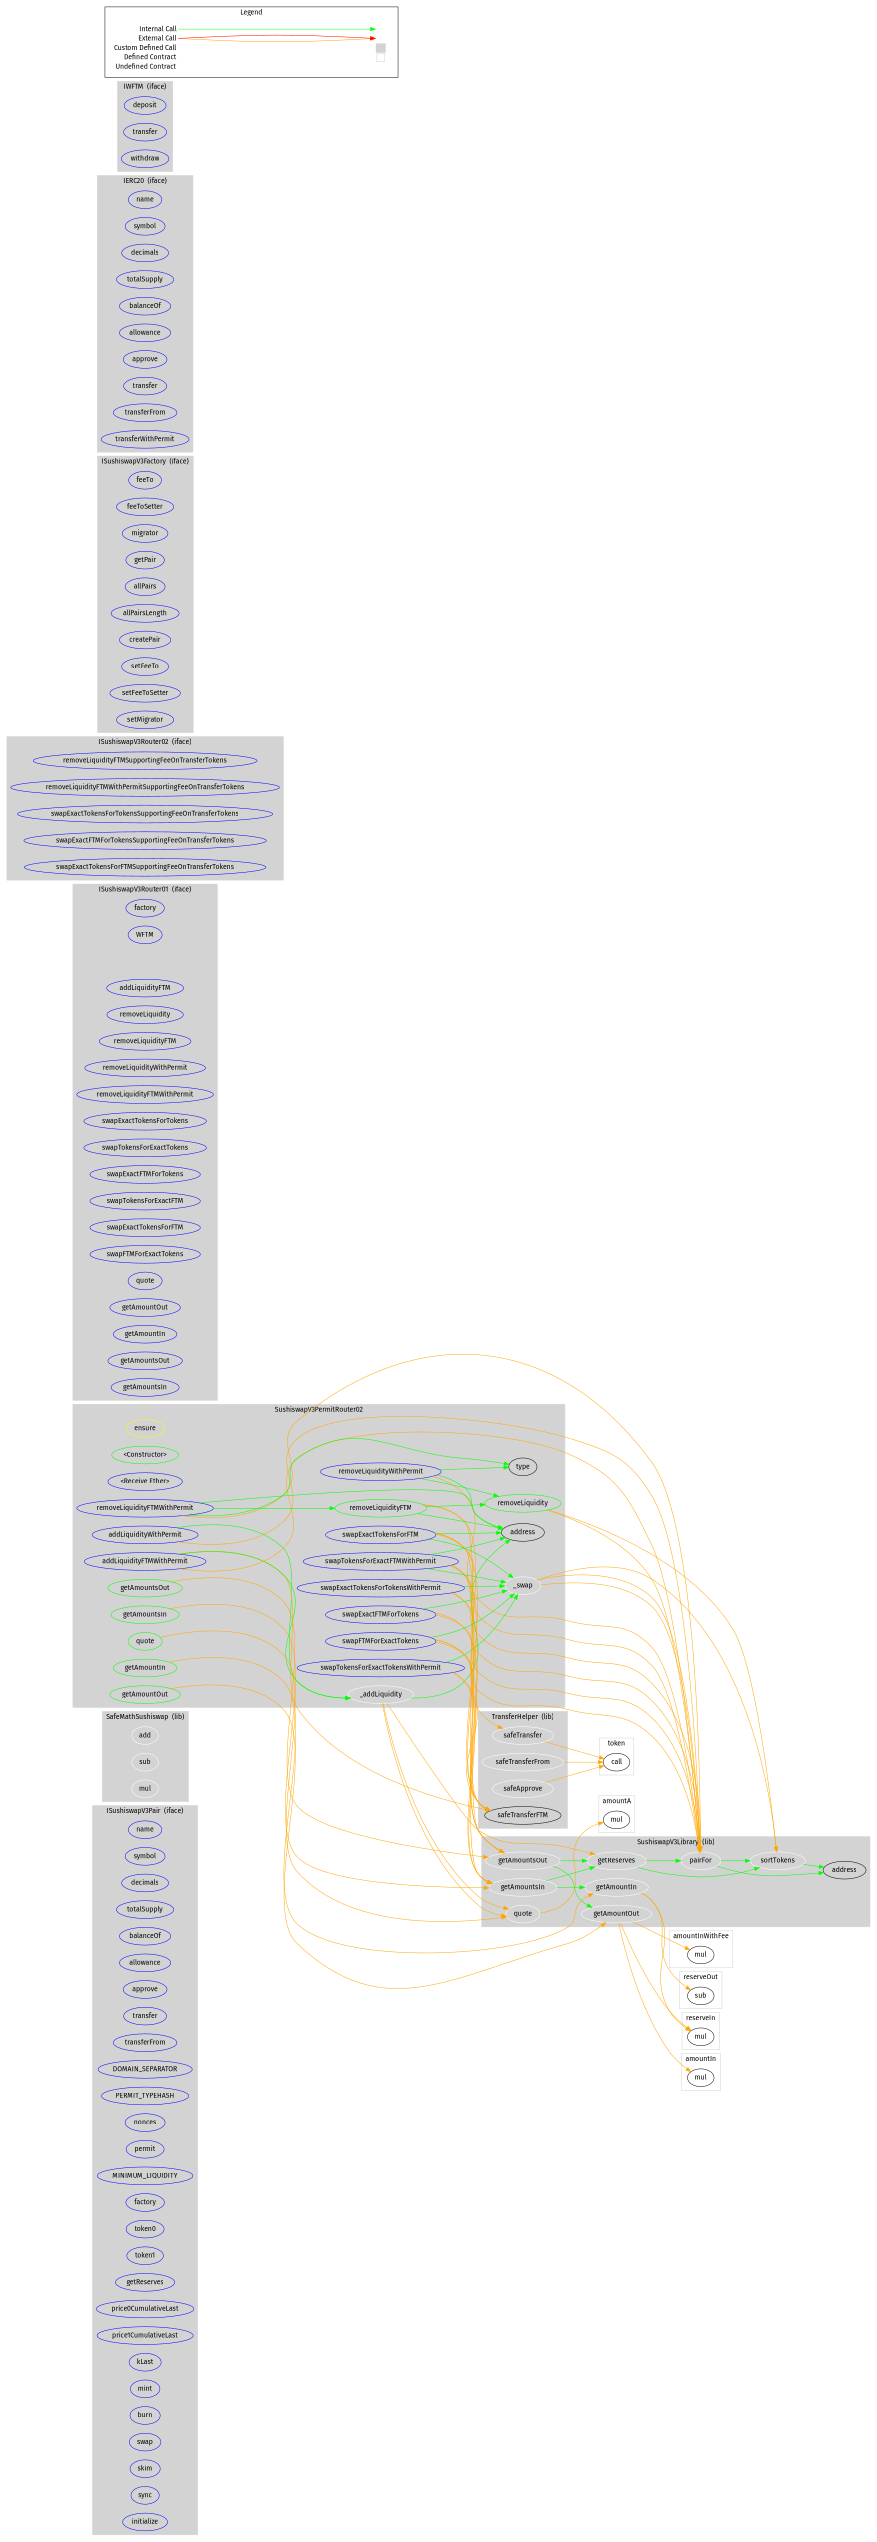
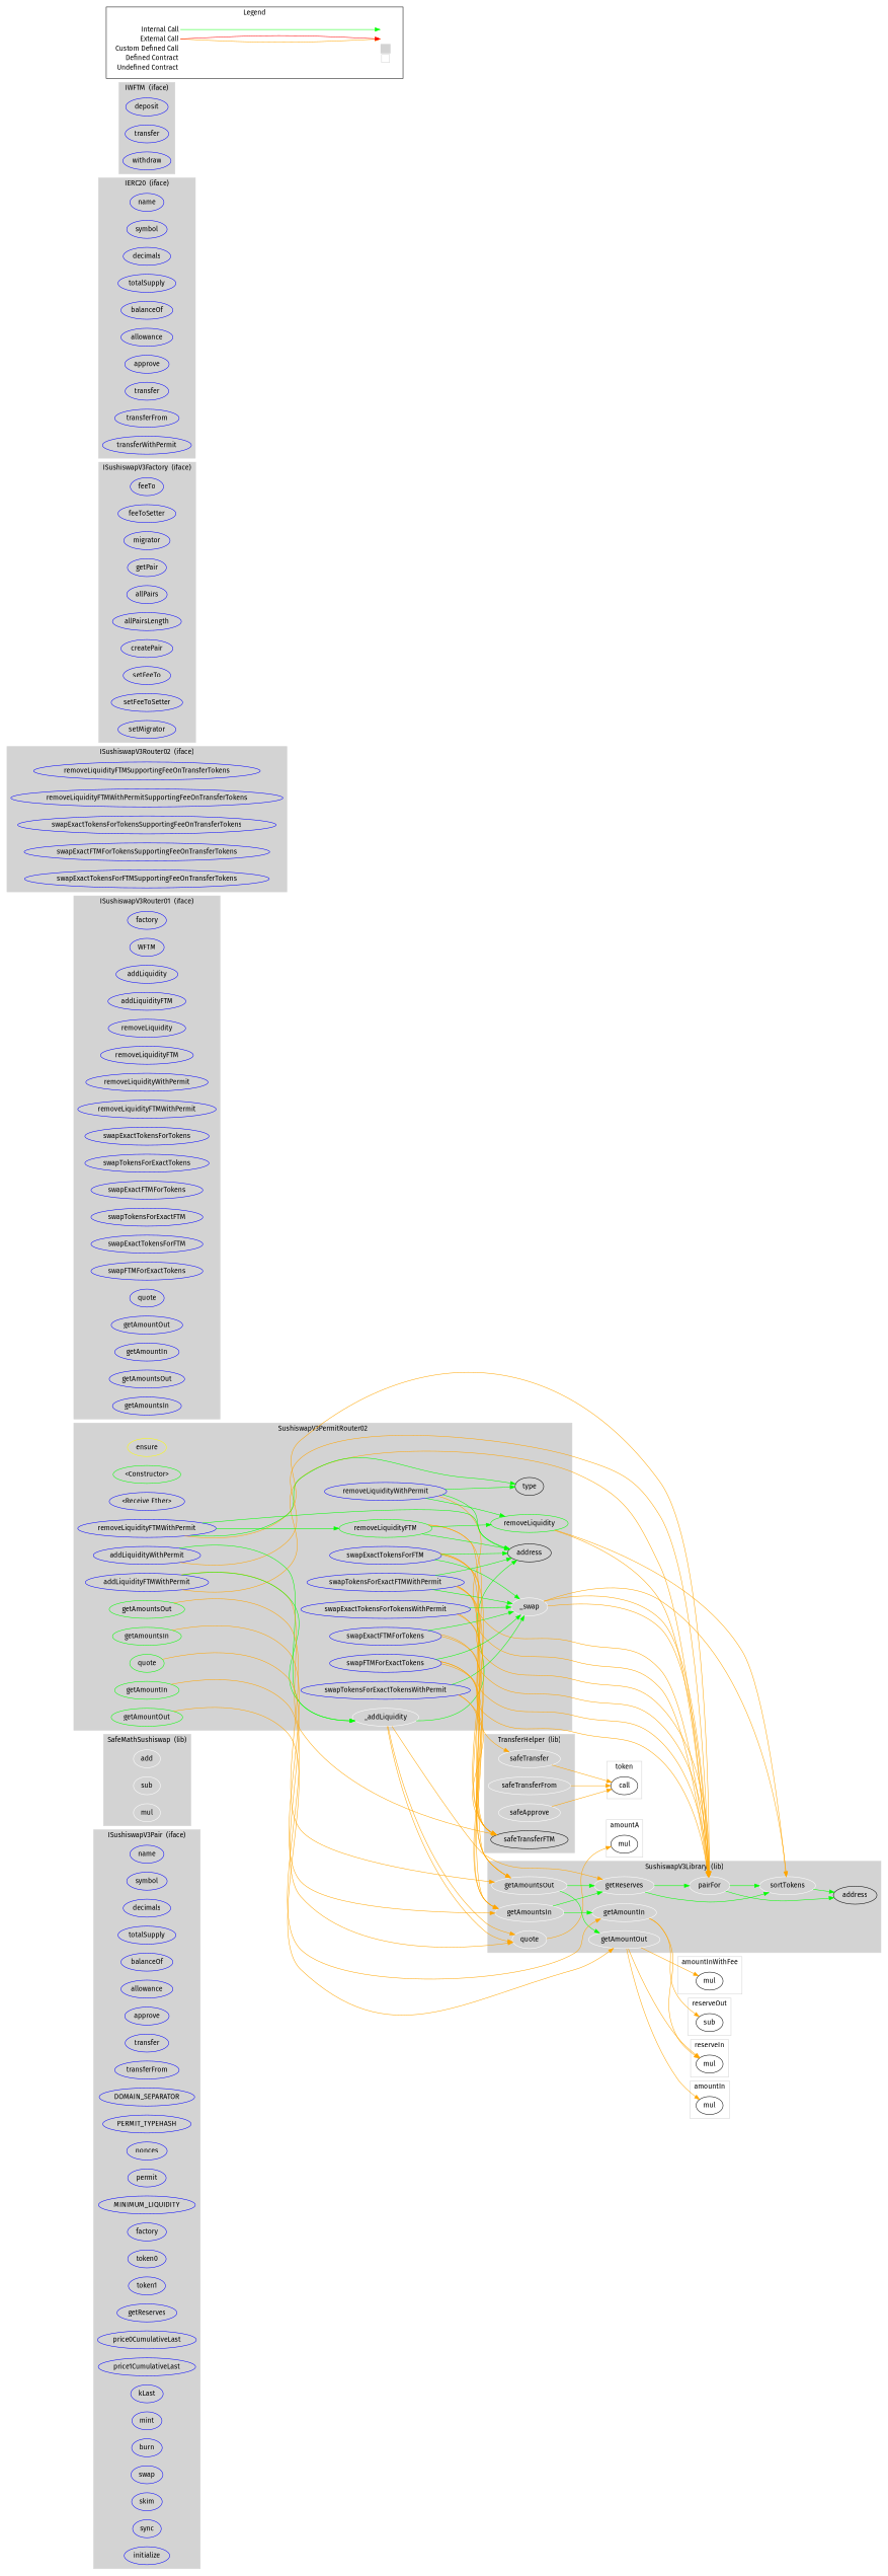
  digraph {
    compound=true
    fontname="Fira Sans"
    rankdir=LR
    node [color=blue fontname="Fira Sans"]
    edge [color=orange fontname="Fira Sans"]
    n1 [label=name]
    n2 [label=symbol]
    n3 [label=decimals]
    n4 [label=totalSupply]
    n5 [label=balanceOf]
    n6 [label=allowance]
    n7 [label=approve]
    n8 [label=transfer]
    n9 [label=transferFrom]
    n10 [label=DOMAIN_SEPARATOR]
    n11 [label=PERMIT_TYPEHASH]
    n12 [label=nonces]
    n13 [label=permit]
    n14 [label=MINIMUM_LIQUIDITY]
    n15 [label=factory]
    n16 [label=token0]
    n17 [label=token1]
    n18 [label=getReserves]
    n19 [label=price0CumulativeLast]
    n20 [label=price1CumulativeLast]
    n21 [label=kLast]
    n22 [label=mint]
    n23 [label=burn]
    n24 [label=swap]
    n25 [label=skim]
    n26 [label=sync]
    n27 [label=initialize]
    n28 [color=white label=add]
    n29 [color=white label=sub]
    n30 [color=white label=mul]
    n31 [color=white label=sortTokens]
    n32 [color=white label=pairFor]
    n33 [color=white label=getReserves]
    n34 [color=white label=quote]
    n35 [color=white label=getAmountOut]
    n36 [color=white label=getAmountIn]
    n37 [color=white label=getAmountsOut]
    n38 [color=white label=getAmountsIn]
    n39 [label=address color=""]
    n40 [color=white label=safeApprove]
    n41 [color=white label=safeTransfer]
    n42 [color=white label=safeTransferFrom]
    n43 [label=safeTransferFTM color=""]
    n44 [label=factory]
    n45 [label=WFTM]
+   n46 [label=addLiquidity]
    n47 [label=addLiquidityFTM]
    n48 [label=removeLiquidity]
    n49 [label=removeLiquidityFTM]
    n50 [label=removeLiquidityWithPermit]
    n51 [label=removeLiquidityFTMWithPermit]
    n52 [label=swapExactTokensForTokens]
    n53 [label=swapTokensForExactTokens]
    n54 [label=swapExactFTMForTokens]
    n55 [label=swapTokensForExactFTM]
    n56 [label=swapExactTokensForFTM]
    n57 [label=swapFTMForExactTokens]
    n58 [label=quote]
    n59 [label=getAmountOut]
    n60 [label=getAmountIn]
    n61 [label=getAmountsOut]
    n62 [label=getAmountsIn]
    n63 [label=removeLiquidityFTMSupportingFeeOnTransferTokens]
    n64 [label=removeLiquidityFTMWithPermitSupportingFeeOnTransferTokens]
    n65 [label=swapExactTokensForTokensSupportingFeeOnTransferTokens]
    n66 [label=swapExactFTMForTokensSupportingFeeOnTransferTokens]
    n67 [label=swapExactTokensForFTMSupportingFeeOnTransferTokens]
    n68 [label=feeTo]
    n69 [label=feeToSetter]
    n70 [label=migrator]
    n71 [label=getPair]
    n72 [label=allPairs]
    n73 [label=allPairsLength]
    n74 [label=createPair]
    n75 [label=setFeeTo]
    n76 [label=setFeeToSetter]
    n77 [label=setMigrator]
    n78 [label=name]
    n79 [label=symbol]
    n80 [label=decimals]
    n81 [label=totalSupply]
    n82 [label=balanceOf]
    n83 [label=allowance]
    n84 [label=approve]
    n85 [label=transfer]
    n86 [label=transferFrom]
    n87 [label=transferWithPermit]
    n88 [label=mul color=""]
    n89 [label=deposit]
    n90 [label=transfer]
    n91 [label=withdraw]
    n92 [label=<<table border="0" cellpadding="2" cellspacing="0" cellborder="0">   <tr><td align="right" port="i1">Internal Call</td></tr>   <tr><td align="right" port="i2">External Call</td></tr>   <tr><td align="right" port="i2">Custom Defined Call</td></tr>   <tr><td align="right" port="i3">Defined Contract</td></tr>   <tr><td align="right" port="i4">Undefined Contract</td></tr>   </table>> shape=plaintext color=""]
    n93 [label=<<table border="0" cellpadding="2" cellspacing="0" cellborder="0">   <tr><td port="i1">&nbsp;&nbsp;&nbsp;</td></tr>   <tr><td port="i2">&nbsp;&nbsp;&nbsp;</td></tr>   <tr><td port="i3" bgcolor="lightgray">&nbsp;&nbsp;&nbsp;</td></tr>   <tr><td port="i4">     <table border="1" cellborder="0" cellspacing="0" cellpadding="7" color="lightgray">       <tr>        <td></td>       </tr>      </table>   </td></tr>   </table>> shape=plaintext color=""]
    n94 [color=yellow label=ensure]
    n95 [color=green label="<Constructor>"]
    n96 [label="<Receive Ether>"]
    n97 [color=white label=_addLiquidity]
    n98 [label=addLiquidityWithPermit]
    n99 [label=addLiquidityFTMWithPermit]
    n100 [color=green label=removeLiquidity]
    n101 [color=green label=removeLiquidityFTM]
    n102 [label=removeLiquidityWithPermit]
    n103 [label=removeLiquidityFTMWithPermit]
    n104 [color=white label=_swap]
    n105 [label=swapExactTokensForTokensWithPermit]
    n106 [label=swapTokensForExactTokensWithPermit]
    n107 [label=swapExactFTMForTokens]
    n108 [label=swapTokensForExactFTMWithPermit]
    n109 [label=swapExactTokensForFTM]
    n110 [label=swapFTMForExactTokens]
    n111 [color=green label=quote]
    n112 [color=green label=getAmountOut]
    n113 [color=green label=getAmountIn]
    n114 [color=green label=getAmountsOut]
    n115 [color=green label=getAmountsIn]
    n116 [label=address color=""]
    n117 [label=type color=""]
    n118 [label=mul color=""]
    n119 [label=mul color=""]
    n120 [label=mul color=""]
    n121 [label=sub color=""]
    n122 [label=call color=""]
    subgraph cluster_1 {
      bgcolor=lightgray
      color=lightgray
      label="ISushiswapV3Pair  (iface)"
      style=filled
      n1
      n2
      n3
      n4
      n5
      n6
      n7
      n8
      n9
      n10
      n11
      n12
      n13
      n14
      n15
      n16
      n17
      n18
      n19
      n20
      n21
      n22
      n23
      n24
      n25
      n26
      n27
    }
    subgraph cluster_2 {
      bgcolor=lightgray
      color=lightgray
      label="SafeMathSushiswap  (lib)"
      style=filled
      n28
      n29
      n30
    }
    subgraph cluster_3 {
      bgcolor=lightgray
      color=lightgray
      label="SushiswapV3Library  (lib)"
      style=filled
      n31
      n32
      n33
      n34
      n35
      n36
      n37
      n38
      n39
    }
    subgraph cluster_4 {
      bgcolor=lightgray
      color=lightgray
      label="TransferHelper  (lib)"
      style=filled
      n40
      n41
      n42
      n43
    }
    subgraph cluster_5 {
      bgcolor=lightgray
      color=lightgray
      label="ISushiswapV3Router01  (iface)"
      style=filled
      n44
      n45
+     n46
      n47
      n48
      n49
      n50
      n51
      n52
      n53
      n54
      n55
      n56
      n57
      n58
      n59
      n60
      n61
      n62
    }
    subgraph cluster_6 {
      bgcolor=lightgray
      color=lightgray
      label="ISushiswapV3Router02  (iface)"
      style=filled
      n63
      n64
      n65
      n66
      n67
    }
    subgraph cluster_7 {
      bgcolor=lightgray
      color=lightgray
      label="ISushiswapV3Factory  (iface)"
      style=filled
      n68
      n69
      n70
      n71
      n72
      n73
      n74
      n75
      n76
      n77
    }
    subgraph cluster_8 {
      bgcolor=lightgray
      color=lightgray
      label="IERC20  (iface)"
      style=filled
      n78
      n79
      n80
      n81
      n82
      n83
      n84
      n85
      n86
      n87
    }
    subgraph cluster_9 {
      color=lightgray
      label=reserveIn
      n88
    }
    subgraph cluster_10 {
      bgcolor=lightgray
      color=lightgray
      label="IWFTM  (iface)"
      style=filled
      n89
      n90
      n91
    }
    subgraph cluster_11 {
      label=Legend
      n92
      n93
    }
    subgraph cluster_12 {
      bgcolor=lightgray
      color=lightgray
      label=SushiswapV3PermitRouter02
      style=filled
      n94
      n95
      n96
      n97
      n98
      n99
      n100
      n101
      n102
      n103
      n104
      n105
      n106
      n107
      n108
      n109
      n110
      n111
      n112
      n113
      n114
      n115
      n116
      n117
    }
    subgraph cluster_13 {
      color=lightgray
      label=amountA
      n118
    }
    subgraph cluster_14 {
      color=lightgray
      label=amountIn
      n119
    }
    subgraph cluster_15 {
      color=lightgray
      label=amountInWithFee
      n120
    }
    subgraph cluster_16 {
      color=lightgray
      label=reserveOut
      n121
    }
    subgraph cluster_17 {
      color=lightgray
      label=token
      n122
    }
    n31 -> n39 [color=green]
    n32 -> n31 [color=green]
    n32 -> n39 [color=green]
    n33 -> n31 [color=green]
    n33 -> n32 [color=green]
    n34 -> n118
    n35 -> n88
    n35 -> n119
    n35 -> n120
    n36 -> n88
    n36 -> n121
    n37 -> n33 [color=green]
    n37 -> n35 [color=green]
    n38 -> n33 [color=green]
    n38 -> n36 [color=green]
    n40 -> n122
    n41 -> n122
    n42 -> n122
    n92 -> n93 [color=green headport="i1:w" tailport="i1:e"]
    n92 -> n93 [headport="i2:w" tailport="i2:e"]
    n92 -> n93 [color=red headport="i2:w" tailport="i2:e"]
    n97 -> n33
    n97 -> n34
    n97 -> n34
    n97 -> n116 [color=green]
    n98 -> n32
    n98 -> n97 [color=green]
    n99 -> n32
    n99 -> n43
    n99 -> n97 [color=green]
    n100 -> n31
    n100 -> n32
    n101 -> n41
    n101 -> n43
    n101 -> n100 [color=green]
    n101 -> n116 [color=green]
    n102 -> n32
    n102 -> n100 [color=green]
    n102 -> n116 [color=green]
    n102 -> n117 [color=green]
    n103 -> n32
    n103 -> n101 [color=green]
    n103 -> n116 [color=green]
    n103 -> n117 [color=green]
    n104 -> n31
    n104 -> n32
    n104 -> n32
    n105 -> n32
    n105 -> n37
    n105 -> n104 [color=green]
    n106 -> n38
    n106 -> n43
    n106 -> n104 [color=green]
    n107 -> n32
    n107 -> n37
    n107 -> n104 [color=green]
    n108 -> n32
    n108 -> n38
    n108 -> n43
    n108 -> n104 [color=green]
    n108 -> n116 [color=green]
    n109 -> n32
    n109 -> n37
    n109 -> n43
    n109 -> n104 [color=green]
    n109 -> n116 [color=green]
    n110 -> n32
    n110 -> n38
    n110 -> n43
    n110 -> n104 [color=green]
    n111 -> n34
    n112 -> n35
    n113 -> n36
    n114 -> n37
    n115 -> n38
  }
